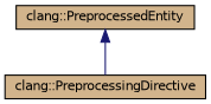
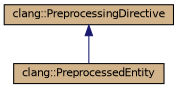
  digraph {
    fontname="DejaVu Sans"
    node [color=black fillcolor=tan fontname="DejaVu Sans" fontsize=10 shape=record style=filled]
    n1 [fontcolor=black height=0.2 label="clang::PreprocessingDirective" width=0.4]
    n2 [height=0.2 label="clang::PreprocessedEntity" width=0.4]
-   n2 -> n1 [color=midnightblue dir=back fontname="DejaVu Sans" fontsize=10 labelfontname=Helvetica labelfontsize=10 style=solid]
+   n1 -> n2 [color=midnightblue dir=back fontname="DejaVu Sans" fontsize=10 labelfontname=Helvetica labelfontsize=10 style=solid]
  }
